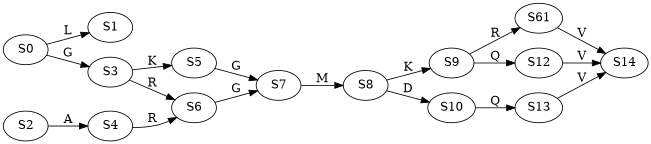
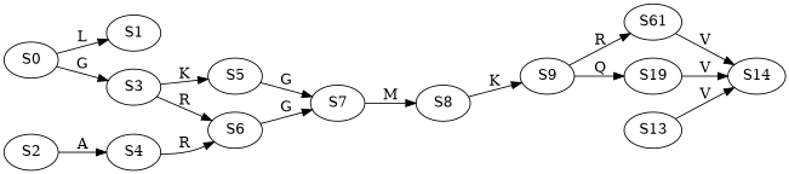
  strict digraph {
    rankdir=LR
    S0
    S1
    S3
    S2
    S4
    S5
    S6
    S7
    S8
    S9
-   S10
    n12 [label=S61]
-   S12
+   S12 [label=S19]
    S13
    S14
    S0 -> S1 [label=L]
    S0 -> S3 [label=G]
    S3 -> S5 [label=K]
    S3 -> S6 [label=R]
    S2 -> S4 [label=A]
    S4 -> S6 [label=R]
    S5 -> S7 [label=G]
    S6 -> S7 [label=G]
    S7 -> S8 [label=M]
    S8 -> S9 [label=K]
-   S8 -> S10 [label=D]
    S9 -> n12 [label=R]
    S9 -> S12 [label=Q]
-   S10 -> S13 [label=Q]
    n12 -> S14 [label=V]
    S12 -> S14 [label=V]
    S13 -> S14 [label=V]
  }
